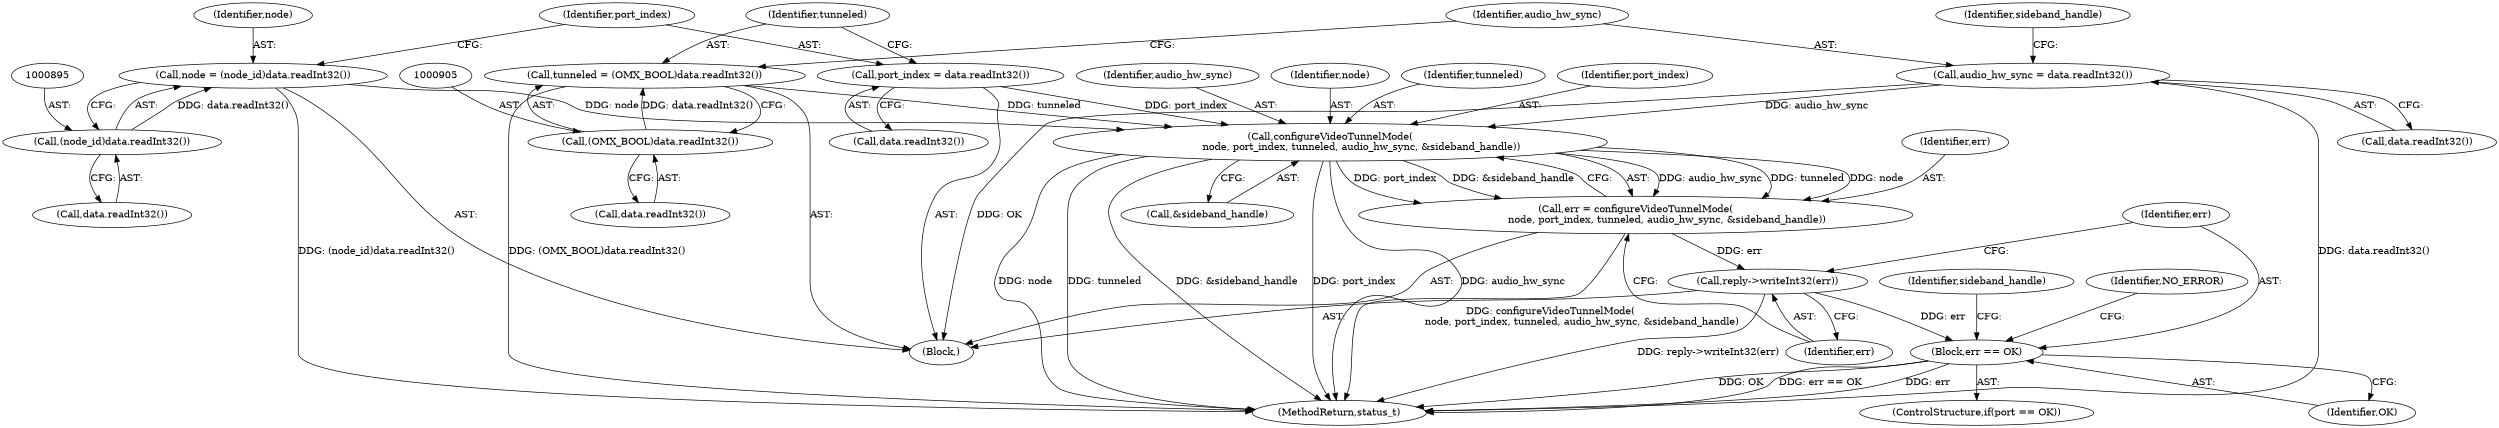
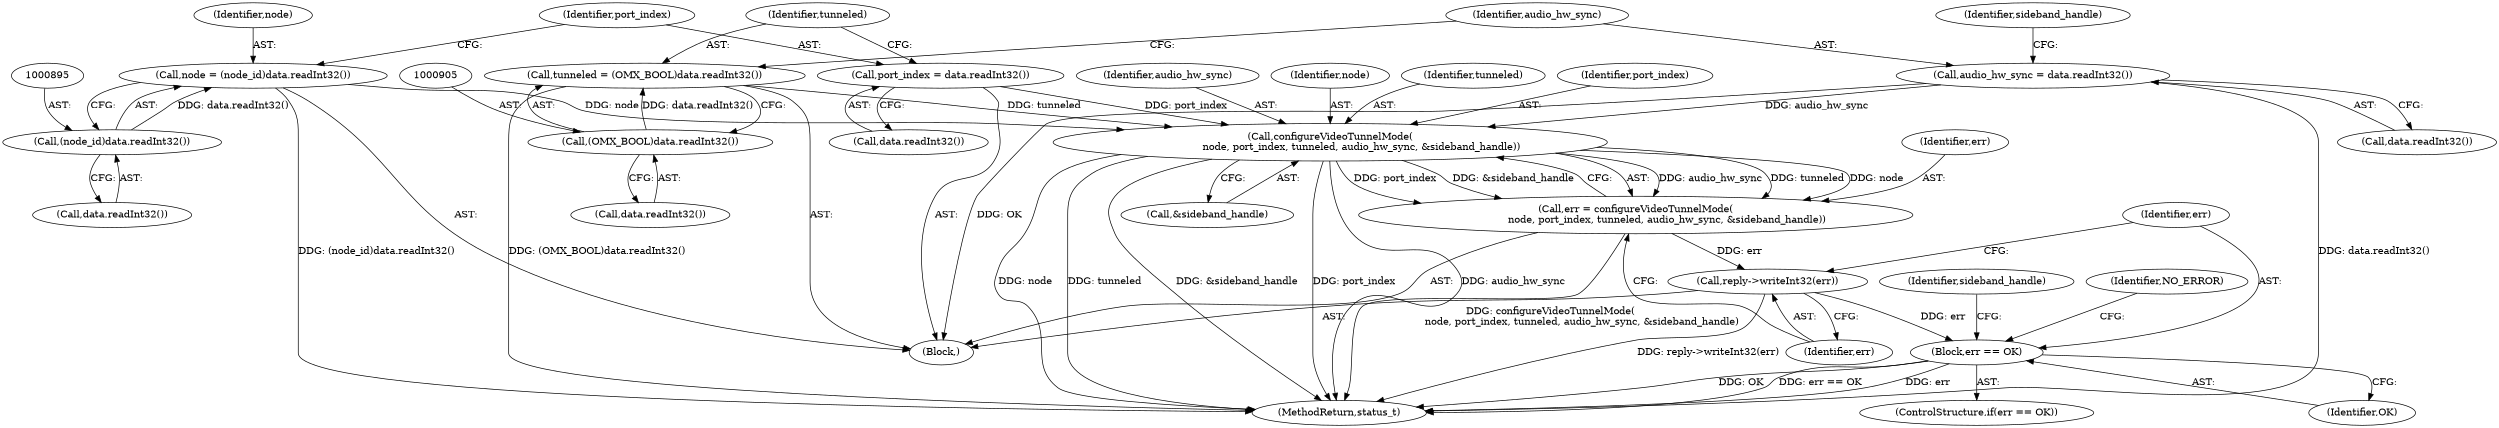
  digraph {
    n1 [label="(Call,configureVideoTunnelMode(\n                    node, port_index, tunneled, audio_hw_sync, &sideband_handle))"]
    n2 [label="(Call,err = configureVideoTunnelMode(\n                    node, port_index, tunneled, audio_hw_sync, &sideband_handle))"]
    n3 [label="(MethodReturn,status_t)"]
    n4 [label="(Call,&sideband_handle)"]
    n5 [label="(Block,)"]
    n6 [label="(Call,reply->writeInt32(err))"]
    n7 [label="(Call,node = (node_id)data.readInt32())"]
    n8 [label="(Call,(node_id)data.readInt32())"]
    n9 [label="(Call,data.readInt32())"]
    n10 [label="(Call,port_index = data.readInt32())"]
    n11 [label="(Call,data.readInt32())"]
    n12 [label="(Call,tunneled = (OMX_BOOL)data.readInt32())"]
    n13 [label="(Call,(OMX_BOOL)data.readInt32())"]
    n14 [label="(Call,data.readInt32())"]
    n15 [label="(Call,audio_hw_sync = data.readInt32())"]
    n16 [label="(Call,data.readInt32())"]
    n17 [label="(Block,err == OK)"]
    n18 [label="(Identifier,err)"]
    n19 [label="(Identifier,OK)"]
-   n20 [label="(ControlStructure,if(port == OK))"]
+   n20 [label="(ControlStructure,if(err == OK))"]
    n21 [label="(Identifier,NO_ERROR)"]
    n22 [label="(Identifier,tunneled)"]
    n23 [label="(Identifier,err)"]
    n24 [label="(Identifier,sideband_handle)"]
    n25 [label="(Identifier,tunneled)"]
    n26 [label="(Identifier,port_index)"]
    n27 [label="(Identifier,err)"]
    n28 [label="(Identifier,node)"]
    n29 [label="(Identifier,sideband_handle)"]
    n30 [label="(Identifier,audio_hw_sync)"]
    n31 [label="(Identifier,port_index)"]
    n32 [label="(Identifier,audio_hw_sync)"]
    n33 [label="(Identifier,node)"]
    1000895
    1000905
    n1 -> n2 [label="AST: "]
    n1 -> n2 [label="DDG: audio_hw_sync"]
    n1 -> n2 [label="DDG: tunneled"]
    n1 -> n2 [label="DDG: node"]
    n1 -> n2 [label="DDG: port_index"]
    n1 -> n2 [label="DDG: &sideband_handle"]
    n1 -> n3 [label="DDG: port_index"]
    n1 -> n3 [label="DDG: node"]
    n1 -> n3 [label="DDG: tunneled"]
    n1 -> n3 [label="DDG: &sideband_handle"]
    n1 -> n3 [label="DDG: audio_hw_sync"]
    n1 -> n4 [label="CFG: "]
    n2 -> n1 [label="CFG: "]
    n2 -> n3 [label="DDG: configureVideoTunnelMode(\n                    node, port_index, tunneled, audio_hw_sync, &sideband_handle)"]
    n2 -> n5 [label="AST: "]
    n2 -> n6 [label="DDG: err"]
    n4 -> n1 [label="AST: "]
    n6 -> n3 [label="DDG: reply->writeInt32(err)"]
    n6 -> n5 [label="AST: "]
    n6 -> n17 [label="DDG: err"]
    n6 -> n18 [label="CFG: "]
    n7 -> n1 [label="DDG: node"]
    n7 -> n3 [label="DDG: (node_id)data.readInt32()"]
    n7 -> n5 [label="AST: "]
    n7 -> n8 [label="CFG: "]
    n8 -> n7 [label="AST: "]
    n8 -> n7 [label="DDG: data.readInt32()"]
    n8 -> n9 [label="CFG: "]
    n9 -> n8 [label="AST: "]
    n10 -> n1 [label="DDG: port_index"]
    n10 -> n5 [label="AST: "]
    n10 -> n11 [label="CFG: "]
    n11 -> n10 [label="AST: "]
    n12 -> n1 [label="DDG: tunneled"]
    n12 -> n3 [label="DDG: (OMX_BOOL)data.readInt32()"]
    n12 -> n5 [label="AST: "]
    n12 -> n13 [label="CFG: "]
    n13 -> n12 [label="AST: "]
    n13 -> n12 [label="DDG: data.readInt32()"]
    n13 -> n14 [label="CFG: "]
    n14 -> n13 [label="AST: "]
    n15 -> n1 [label="DDG: audio_hw_sync"]
    n15 -> n3 [label="DDG: data.readInt32()"]
    n15 -> n5 [label="DDG: OK"]
    n15 -> n16 [label="CFG: "]
    n16 -> n15 [label="AST: "]
    n17 -> n3 [label="DDG: err"]
    n17 -> n3 [label="DDG: OK"]
    n17 -> n3 [label="DDG: err == OK"]
    n17 -> n19 [label="CFG: "]
    n17 -> n20 [label="AST: "]
    n18 -> n2 [label="CFG: "]
    n18 -> n6 [label="AST: "]
    n19 -> n17 [label="AST: "]
    n21 -> n17 [label="CFG: "]
    n22 -> n1 [label="AST: "]
    n23 -> n6 [label="CFG: "]
    n23 -> n17 [label="AST: "]
    n24 -> n15 [label="CFG: "]
    n25 -> n10 [label="CFG: "]
    n25 -> n12 [label="AST: "]
    n26 -> n1 [label="AST: "]
    n27 -> n2 [label="AST: "]
    n28 -> n7 [label="AST: "]
    n29 -> n17 [label="CFG: "]
    n30 -> n1 [label="AST: "]
    n31 -> n7 [label="CFG: "]
    n31 -> n10 [label="AST: "]
    n32 -> n12 [label="CFG: "]
    n32 -> n15 [label="AST: "]
    n33 -> n1 [label="AST: "]
    1000895 -> n8 [label="AST: "]
    1000905 -> n13 [label="AST: "]
  }
